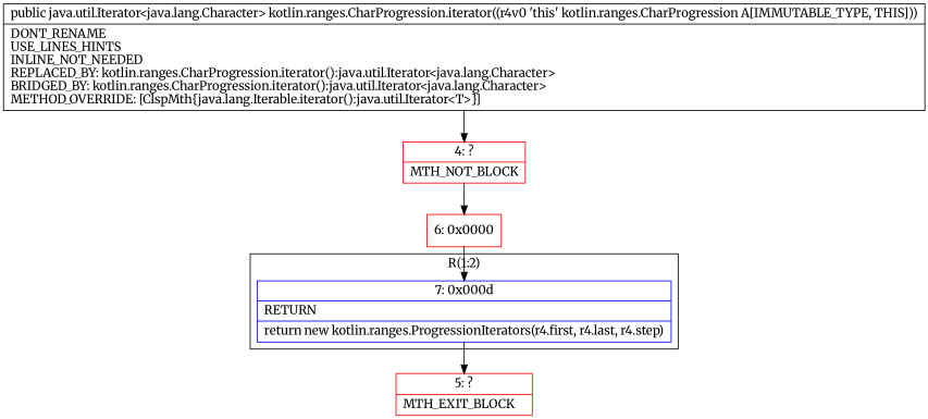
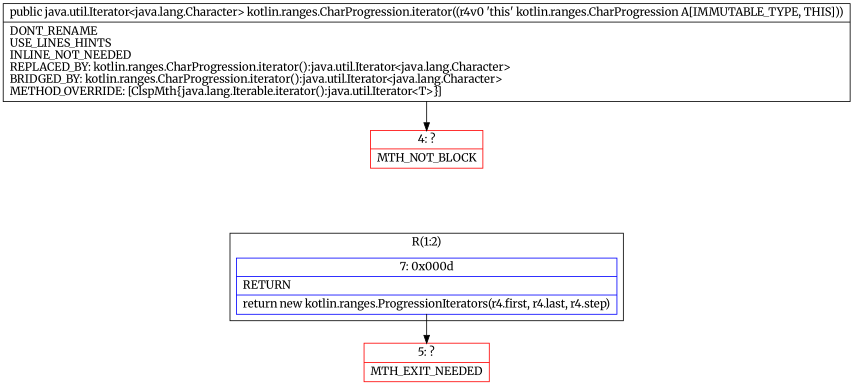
  digraph {
    fontname=Merriweather
    node [color=red fontname=Merriweather shape=record]
    edge [fontname=Merriweather]
    n1 [color=blue label="{7\:\ 0x000d|RETURN\l|return new kotlin.ranges.ProgressionIterators(r4.first, r4.last, r4.step)\l}"]
-   n2 [label="{5\:\ ?|MTH_EXIT_BLOCK\l}"]
+   n2 [label="{5\:\ ?|MTH_EXIT_NEEDED\l}"]
    n3 [label="{4\:\ ?|MTH_NOT_BLOCK\l}"]
-   n4 [label="{6\:\ 0x0000}"]
    n5 [label="{public java.util.Iterator\<java.lang.Character\> kotlin.ranges.CharProgression.iterator((r4v0 'this' kotlin.ranges.CharProgression A[IMMUTABLE_TYPE, THIS]))  | DONT_RENAME\lUSE_LINES_HINTS\lINLINE_NOT_NEEDED\lREPLACED_BY: kotlin.ranges.CharProgression.iterator():java.util.Iterator\<java.lang.Character\>\lBRIDGED_BY: kotlin.ranges.CharProgression.iterator():java.util.Iterator\<java.lang.Character\>\lMETHOD_OVERRIDE: [ClspMth\{java.lang.Iterable.iterator():java.util.Iterator\<T\>\}]\l}" color=""]
    subgraph cluster_1 {
      label="R(1:2)"
      n1
    }
    n1 -> n2
-   n3 -> n4
-   n4 -> n1
    n5 -> n3
  }
